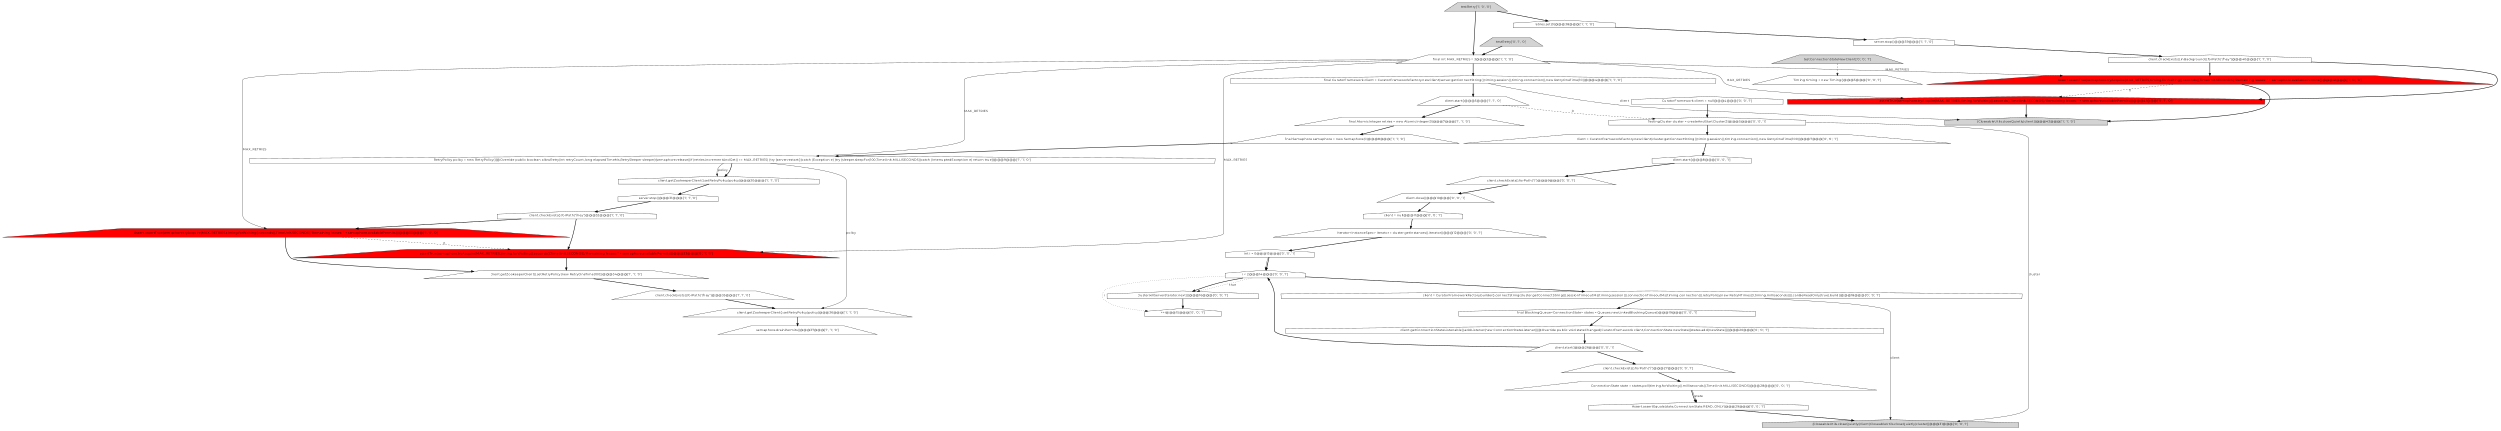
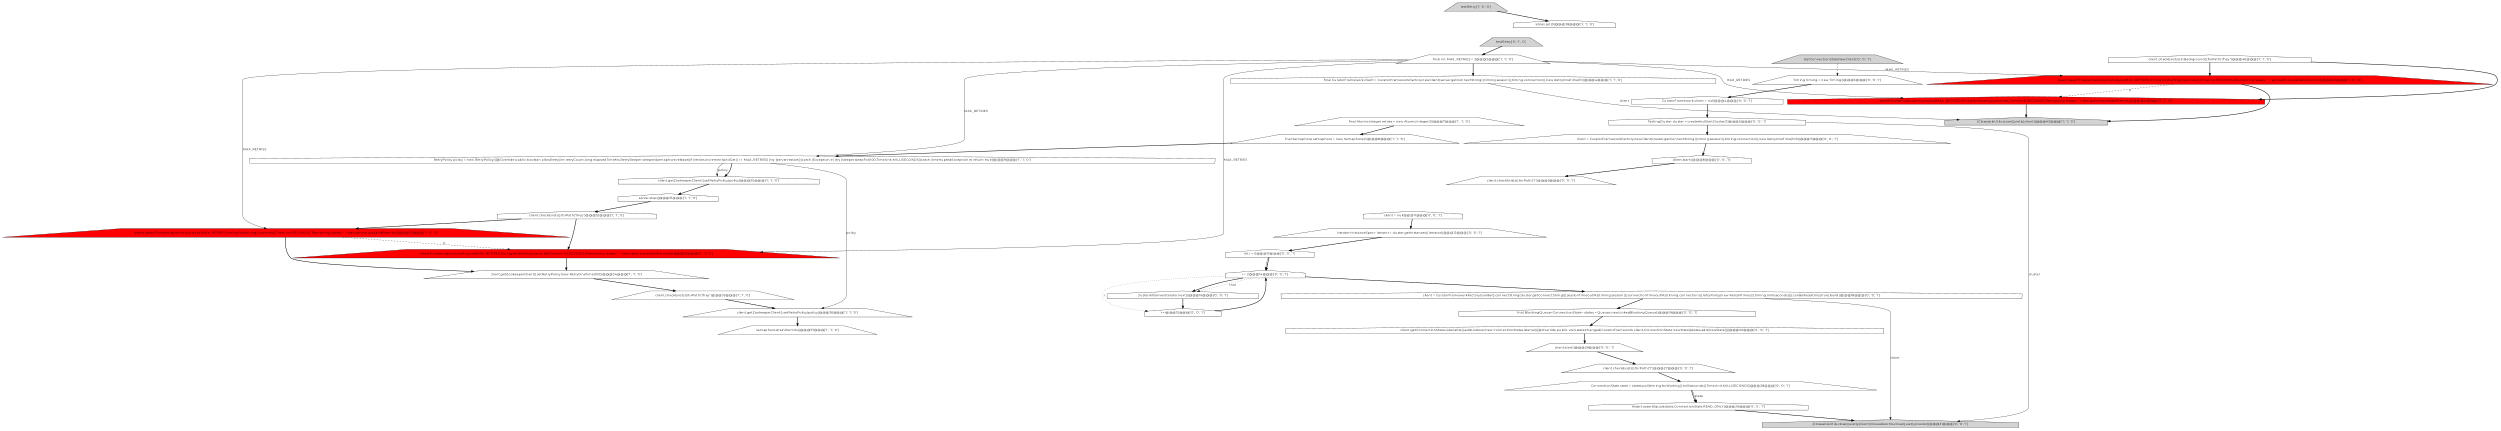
  digraph {
    fontname=Montserrat
    node [fillcolor=white fontname=Montserrat shape=house style=filled]
    edge [fontname=Montserrat style=bold]
    n1 [fillcolor=lightgray label="testRetry['0', '1', '0']" shape=trapezium]
    n2 [label="final int MAX_RETRIES = 3@@@3@@@['1', '1', '0']" shape=trapezium]
    n3 [label="RetryPolicy policy = new RetryPolicy(){@Override public boolean allowRetry(int retryCount,long elapsedTimeMs,RetrySleeper sleeper){semaphore.release()if (retries.incrementAndGet() == MAX_RETRIES) {try {server.restart()}catch (Exception e) }try {sleeper.sleepFor(100,TimeUnit.MILLISECONDS)}catch (InterruptedException e) return true}}@@@9@@@['1', '1', '0']"]
    n4 [label="final CuratorFramework client = CuratorFrameworkFactory.newClient(server.getConnectString(),timing.session(),timing.connection(),new RetryOneTime(10))@@@4@@@['1', '1', '0']"]
    n5 [fillcolor=red label="assertTrue(semaphore.tryAcquire(MAX_RETRIES,timing.forWaiting().seconds(),TimeUnit.SECONDS),\"Remaining leases: \" + semaphore.availablePermits())@@@41@@@['0', '1', '0']"]
    n6 [fillcolor=red label="Assert.assertTrue(semaphore.tryAcquire(MAX_RETRIES,timing.forWaiting().seconds(),TimeUnit.SECONDS),\"Remaining leases: \" + semaphore.availablePermits())@@@41@@@['1', '0', '0']" shape=trapezium]
    n7 [fillcolor=red label="Assert.assertTrue(semaphore.tryAcquire(MAX_RETRIES,timing.forWaiting().seconds(),TimeUnit.SECONDS),\"Remaining leases: \" + semaphore.availablePermits())@@@33@@@['1', '0', '0']" shape=trapezium]
    n8 [fillcolor=red label="assertTrue(semaphore.tryAcquire(MAX_RETRIES,timing.forWaiting().seconds(),TimeUnit.SECONDS),\"Remaining leases: \" + semaphore.availablePermits())@@@33@@@['0', '1', '0']" shape=trapezium]
    n9 [label="int i = 0@@@13@@@['0', '0', '1']"]
    n10 [label="i < 2@@@14@@@['0', '0', '1']"]
    n11 [label="cluster.killServer(iterator.next())@@@16@@@['0', '0', '1']"]
    n12 [label="++i@@@15@@@['0', '0', '1']"]
    n13 [label="client = CuratorFrameworkFactory.builder().connectString(cluster.getConnectString()).sessionTimeoutMs(timing.session()).connectionTimeoutMs(timing.connection()).retryPolicy(new RetryNTimes(3,timing.milliseconds())).canBeReadOnly(true).build()@@@18@@@['0', '0', '1']"]
    n14 [label="client.checkExists().forPath(\"/\")@@@27@@@['0', '0', '1']" shape=trapezium]
    n15 [label="ConnectionState state = states.poll(timing.forWaiting().milliseconds(),TimeUnit.MILLISECONDS)@@@28@@@['0', '0', '1']" shape=trapezium]
    n16 [label="Assert.assertEquals(state,ConnectionState.READ_ONLY)@@@29@@@['0', '0', '1']"]
    n17 [label="client.getZookeeperClient().setRetryPolicy(policy)@@@36@@@['1', '1', '0']" shape=trapezium]
    n18 [label="semaphore.drainPermits()@@@37@@@['1', '1', '0']" shape=trapezium]
    n19 [label="client.getZookeeperClient().setRetryPolicy(policy)@@@30@@@['1', '1', '0']"]
    n20 [label="server.stop()@@@31@@@['1', '1', '0']"]
    n21 [label="client.checkExists().forPath(\"/hey\")@@@32@@@['1', '1', '0']"]
    n22 [label="client.start()@@@26@@@['0', '0', '1']" shape=trapezium]
    n23 [label="Timing timing = new Timing()@@@3@@@['0', '0', '1']" shape=trapezium]
    n24 [label="CuratorFramework client = null@@@4@@@['0', '0', '1']"]
    n25 [label="TestingCluster cluster = createAndStartCluster(3)@@@5@@@['0', '0', '1']"]
    n26 [label="client.checkExists().forPath(\"/hey\")@@@35@@@['1', '1', '0']" shape=trapezium]
    n27 [label="retries.set(0)@@@38@@@['1', '1', '0']"]
-   n28 [label="server.stop()@@@39@@@['1', '1', '0']"]
    n29 [label="final Semaphore semaphore = new Semaphore(0)@@@8@@@['1', '1', '0']" shape=trapezium]
    n30 [fillcolor=lightgray label="{CloseableUtils.closeQuietly(client)CloseableUtils.closeQuietly(cluster)}@@@31@@@['0', '0', '1']"]
    n31 [label="client = CuratorFrameworkFactory.newClient(cluster.getConnectString(),timing.session(),timing.connection(),new RetryOneTime(100))@@@7@@@['0', '0', '1']" shape=trapezium]
    n32 [label="client.start()@@@8@@@['0', '0', '1']"]
    n33 [label="client.checkExists().forPath(\"/\")@@@9@@@['0', '0', '1']" shape=trapezium]
-   n34 [label="client.close()@@@10@@@['0', '0', '1']" shape=trapezium]
    n35 [label="client.getZookeeperClient().setRetryPolicy(new RetryOneTime(100))@@@34@@@['1', '1', '0']" shape=trapezium]
    n36 [fillcolor=lightgray label="{CloseableUtils.closeQuietly(client)}@@@43@@@['1', '1', '0']"]
    n37 [label="client.checkExists().inBackground().forPath(\"/hey\")@@@40@@@['1', '1', '0']"]
-   n38 [label="client.start()@@@5@@@['1', '1', '0']" shape=trapezium]
    n39 [label="final AtomicInteger retries = new AtomicInteger(0)@@@7@@@['1', '1', '0']" shape=trapezium]
    n40 [label="Iterator<InstanceSpec> iterator = cluster.getInstances().iterator()@@@12@@@['0', '0', '1']" shape=trapezium]
    n41 [label="final BlockingQueue<ConnectionState> states = Queues.newLinkedBlockingQueue()@@@19@@@['0', '0', '1']"]
    n42 [label="client.getConnectionStateListenable().addListener(new ConnectionStateListener(){@Override public void stateChanged(CuratorFramework client,ConnectionState newState){states.add(newState)}})@@@20@@@['0', '0', '1']"]
    n43 [fillcolor=lightgray label="testRetry['1', '0', '0']" shape=trapezium]
    n44 [label="client = null@@@11@@@['0', '0', '1']"]
    n45 [fillcolor=lightgray label="testConnectionStateNewClient['0', '0', '1']" shape=trapezium]
    n1 -> n2
    n2 -> n3 [label=MAX_RETRIES style=solid]
    n2 -> n4
    n2 -> n5 [label=MAX_RETRIES style=solid]
    n2 -> n6 [label=MAX_RETRIES style=solid]
    n2 -> n7 [label=MAX_RETRIES style=solid]
    n2 -> n8 [label=MAX_RETRIES style=solid]
    n3 -> n17 [label=policy style=solid]
    n3 -> n19
    n3 -> n19 [label=policy style=solid]
    n4 -> n36 [label=client style=solid]
-   n4 -> n38
    n5 -> n36
    n6 -> n5 [label=0 style=dashed]
    n6 -> n36
    n7 -> n8 [label=0 style=dashed]
    n7 -> n35
    n8 -> n35
    n9 -> n10 [label=i style=solid]
    n9 -> n10
    n10 -> n11 [label=true style=dotted]
    n10 -> n11
    n10 -> n12 [label=i style=dotted]
    n10 -> n13
    n11 -> n12
-   n22 -> n10
+   n12 -> n10
    n13 -> n30 [label=client style=solid]
    n13 -> n41
    n14 -> n15
    n15 -> n16 [label=state style=solid]
    n15 -> n16
    n16 -> n30
    n17 -> n18
    n19 -> n20
    n20 -> n21
    n21 -> n7
    n21 -> n8
    n22 -> n14
+   n23 -> n24
    n24 -> n25
    n25 -> n30 [label=cluster style=solid]
    n25 -> n31
    n26 -> n17
-   n27 -> n28
-   n28 -> n37
    n29 -> n3
    n31 -> n32
    n32 -> n33
-   n33 -> n34
-   n34 -> n44
    n35 -> n26
    n37 -> n5
    n37 -> n6
-   n38 -> n25 [label=0 style=dashed]
-   n38 -> n39
    n39 -> n29
    n40 -> n9
    n41 -> n42
    n42 -> n22
-   n43 -> n2
    n43 -> n27
    n44 -> n40
    n45 -> n23 [style=dashed]
  }
